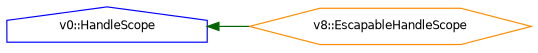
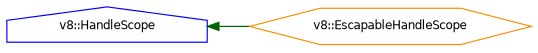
  digraph {
    rankdir=LR
    node [fillcolor=white fontname=Helvetica fontsize=10 style=filled]
-   n1 [color=blue height=0.2 label="v0::HandleScope" shape=house width=0.4]
+   n1 [color=blue height=0.2 label="v8::HandleScope" shape=house width=0.4]
    n2 [color=darkorange height=0.2 label="v8::EscapableHandleScope" shape=hexagon width=0.4]
    n1 -> n2 [color=darkgreen dir=back fontname=Helvetica fontsize=10 labelfontname=Helvetica labelfontsize=10 style=solid]
  }
